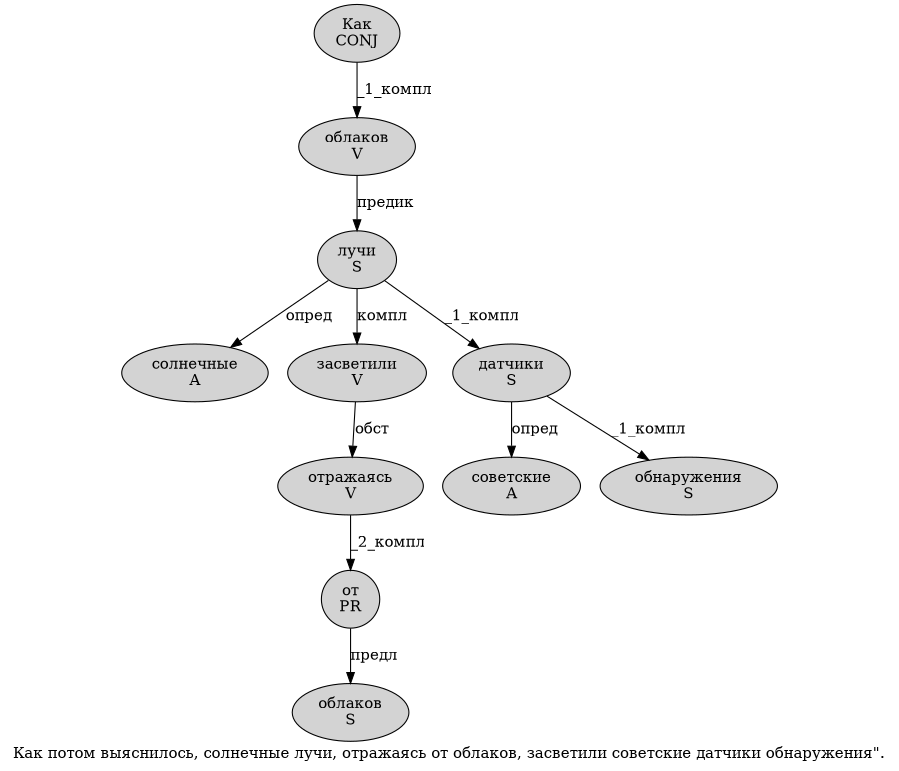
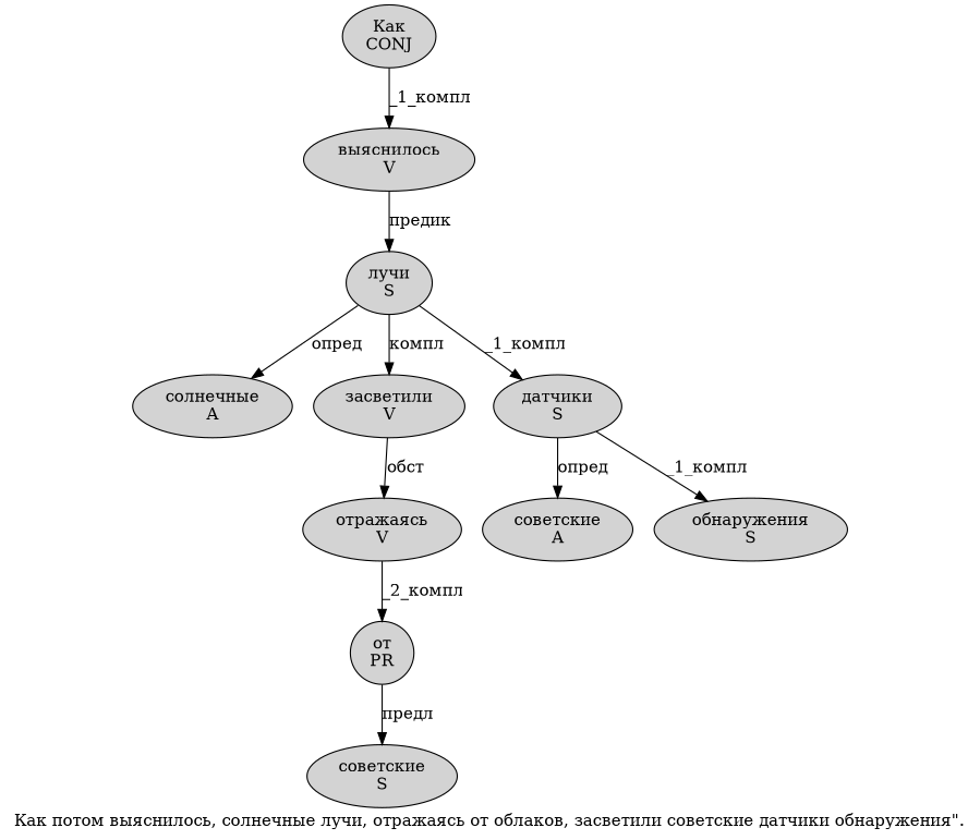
  digraph {
    label="Как потом выяснилось, солнечные лучи, отражаясь от облаков, засветили советские датчики обнаружения\"."
    node [fillcolor=lightgray penwidth=1 shape=ellipse style=filled]
    n1 [label="Как\nCONJ"]
-   n2 [label="облаков\nV"]
+   n2 [label="выяснилось\nV"]
    n3 [label="лучи\nS"]
    n4 [label="солнечные\nA"]
    n5 [label="засветили\nV"]
    n6 [label="датчики\nS"]
    n7 [label="отражаясь\nV"]
    n8 [label="от\nPR"]
-   n9 [label="облаков\nS"]
+   n9 [label="советские\nS"]
    n10 [label="советские\nA"]
    n11 [label="обнаружения\nS"]
    n1 -> n2 [label="_1_компл"]
    n2 -> n3 [label="предик"]
    n3 -> n4 [label="опред"]
    n3 -> n5 [label="компл"]
    n3 -> n6 [label="_1_компл"]
    n5 -> n7 [label="обст"]
    n6 -> n10 [label="опред"]
    n6 -> n11 [label="_1_компл"]
    n7 -> n8 [label="_2_компл"]
    n8 -> n9 [label="предл"]
  }
